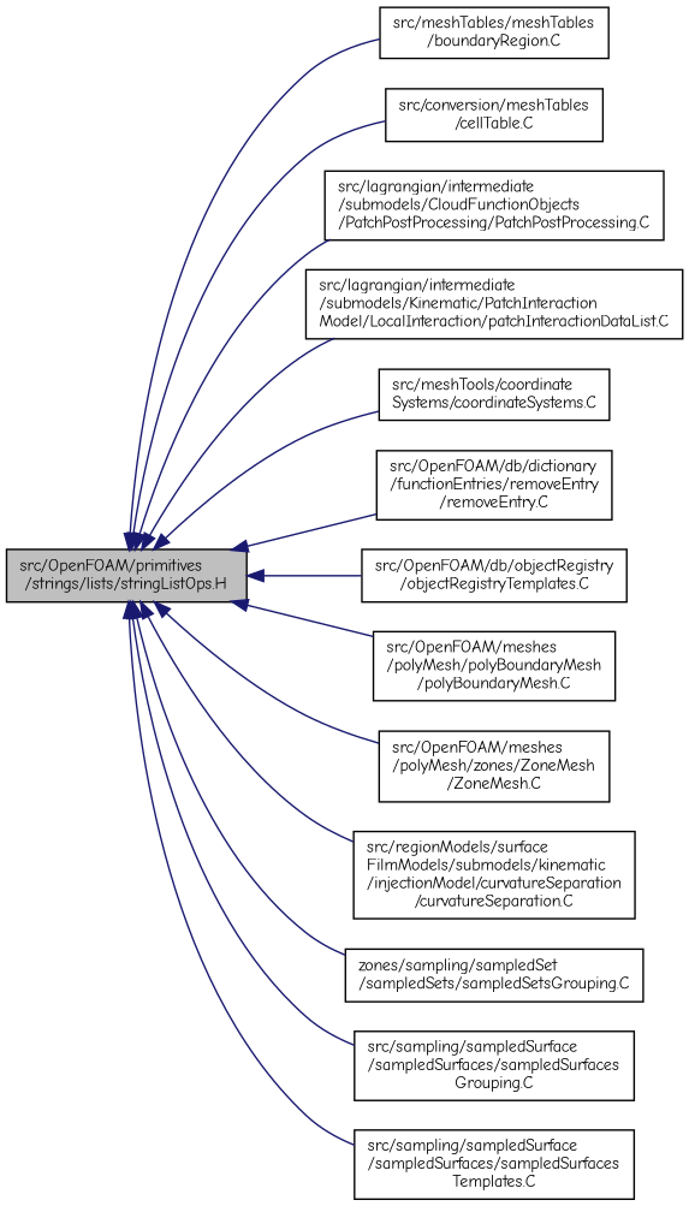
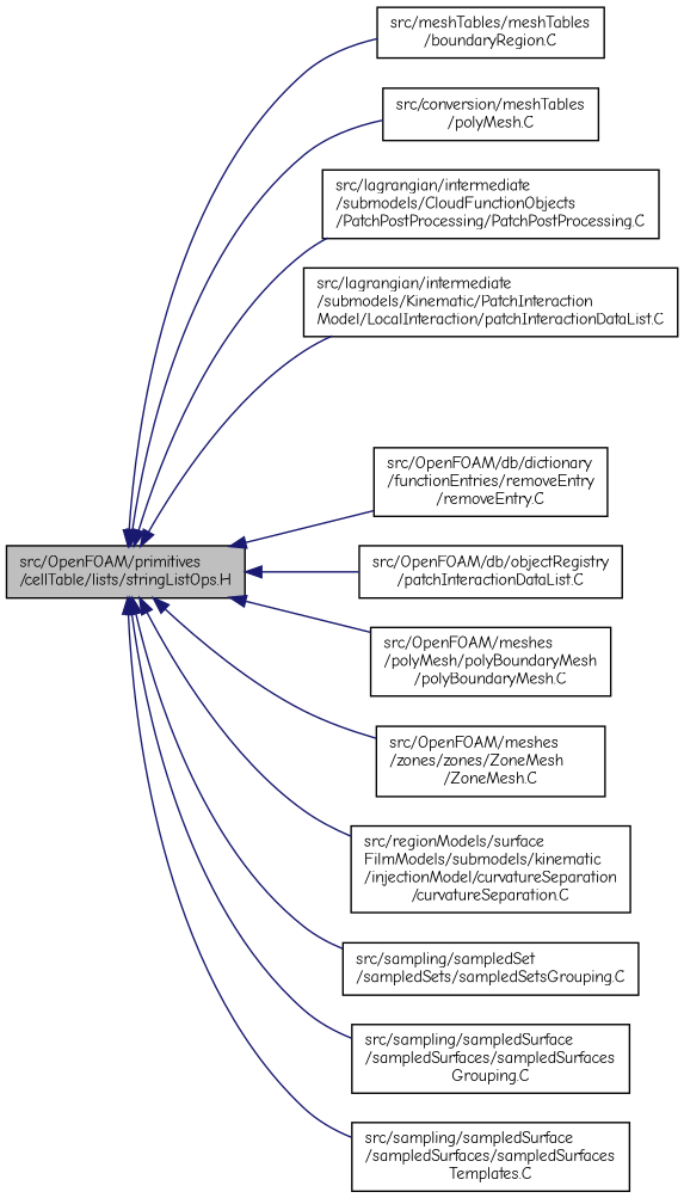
  digraph {
    fontname="Comic Neue"
    rankdir=LR
    node [color=black fontname="Comic Neue" fontsize=10 shape=record]
    edge [color=midnightblue dir=back fontname="Comic Neue" fontsize=10 labelfontname=Helvetica labelfontsize=10 style=solid]
-   n1 [fillcolor=grey75 fontcolor=black height=0.2 label="src/OpenFOAM/primitives\l/strings/lists/stringListOps.H" style=filled width=0.4]
+   n1 [fillcolor=grey75 fontcolor=black height=0.2 label="src/OpenFOAM/primitives\l/cellTable/lists/stringListOps.H" style=filled width=0.4]
    n2 [height=0.2 label="src/meshTables/meshTables\l/boundaryRegion.C" width=0.4]
-   n3 [height=0.2 label="src/conversion/meshTables\l/cellTable.C" width=0.4]
+   n3 [height=0.2 label="src/conversion/meshTables\l/polyMesh.C" width=0.4]
    n4 [height=0.2 label="src/lagrangian/intermediate\l/submodels/CloudFunctionObjects\l/PatchPostProcessing/PatchPostProcessing.C" width=0.4]
    n5 [height=0.2 label="src/lagrangian/intermediate\l/submodels/Kinematic/PatchInteraction\lModel/LocalInteraction/patchInteractionDataList.C" width=0.4]
-   n6 [height=0.2 label="src/meshTools/coordinate\lSystems/coordinateSystems.C" width=0.4]
    n7 [height=0.2 label="src/OpenFOAM/db/dictionary\l/functionEntries/removeEntry\l/removeEntry.C" width=0.4]
-   n8 [height=0.2 label="src/OpenFOAM/db/objectRegistry\l/objectRegistryTemplates.C" width=0.4]
+   n8 [height=0.2 label="src/OpenFOAM/db/objectRegistry\l/patchInteractionDataList.C" width=0.4]
    n9 [height=0.2 label="src/OpenFOAM/meshes\l/polyMesh/polyBoundaryMesh\l/polyBoundaryMesh.C" width=0.4]
-   n10 [height=0.2 label="src/OpenFOAM/meshes\l/polyMesh/zones/ZoneMesh\l/ZoneMesh.C" width=0.4]
+   n10 [height=0.2 label="src/OpenFOAM/meshes\l/zones/zones/ZoneMesh\l/ZoneMesh.C" width=0.4]
    n11 [height=0.2 label="src/regionModels/surface\lFilmModels/submodels/kinematic\l/injectionModel/curvatureSeparation\l/curvatureSeparation.C" width=0.4]
-   n12 [height=0.2 label="zones/sampling/sampledSet\l/sampledSets/sampledSetsGrouping.C" width=0.4]
+   n12 [height=0.2 label="src/sampling/sampledSet\l/sampledSets/sampledSetsGrouping.C" width=0.4]
    n13 [height=0.2 label="src/sampling/sampledSurface\l/sampledSurfaces/sampledSurfaces\lGrouping.C" width=0.4]
    n14 [height=0.2 label="src/sampling/sampledSurface\l/sampledSurfaces/sampledSurfaces\lTemplates.C" width=0.4]
    n1 -> n2
    n1 -> n3
    n1 -> n4
    n1 -> n5
-   n1 -> n6
    n1 -> n7
    n1 -> n8
    n1 -> n9
    n1 -> n10
    n1 -> n11
    n1 -> n12
    n1 -> n13
    n1 -> n14
  }
